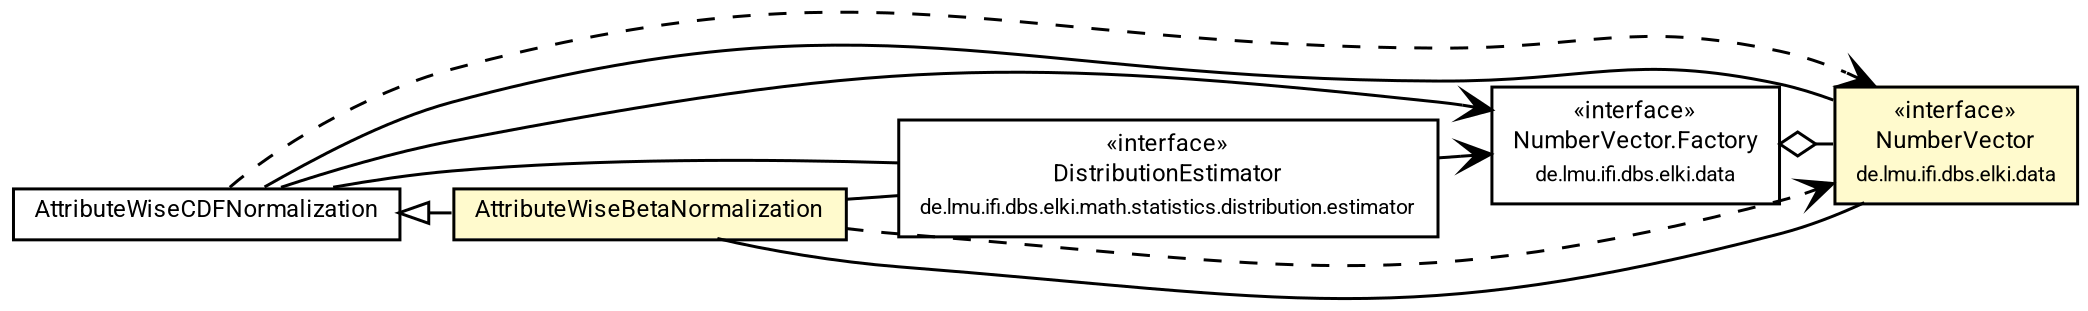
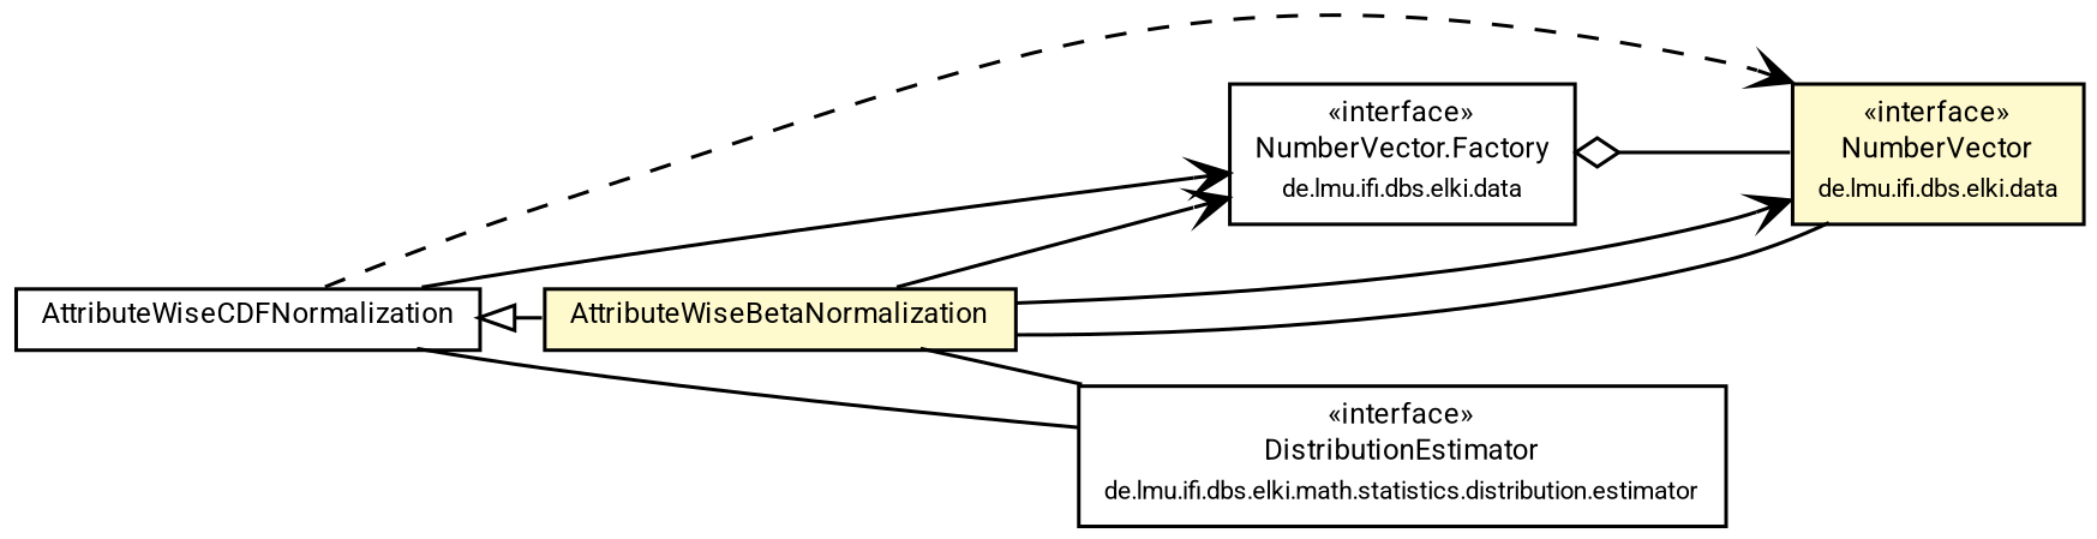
  digraph {
    nodesep=0.15
    rankdir=LR
    ranksep=0.25
    node [fontcolor=black fontname=Roboto fontsize=8 margin=0 shape=plaintext]
    edge [arrowhead=none color=black fontname=Roboto fontsize=7 labelfontname=Roboto labelfontsize=7 weight=2]
    n1 [height=0 label=<<table title="de.lmu.ifi.dbs.elki.data.NumberVector" border="0" cellborder="1" cellspacing="0" cellpadding="2" bgcolor="LemonChiffon" href="../../../../data/NumberVector.html" target="_parent"> 		<tr><td><table border="0" cellspacing="0" cellpadding="1"> 		<tr><td align="center" balign="center"> &#171;interface&#187; </td></tr> 		<tr><td align="center" balign="center"> <font face="Roboto">NumberVector</font> </td></tr> 		<tr><td align="center" balign="center"> <font face="Roboto" point-size="7.0">de.lmu.ifi.dbs.elki.data</font> </td></tr> 		</table></td></tr> 		</table>> width=0]
    n2 [height=0 label=<<table title="de.lmu.ifi.dbs.elki.data.NumberVector.Factory" border="0" cellborder="1" cellspacing="0" cellpadding="2" href="../../../../data/NumberVector.Factory.html" target="_parent"> 		<tr><td><table border="0" cellspacing="0" cellpadding="1"> 		<tr><td align="center" balign="center"> &#171;interface&#187; </td></tr> 		<tr><td align="center" balign="center"> <font face="Roboto">NumberVector.Factory</font> </td></tr> 		<tr><td align="center" balign="center"> <font face="Roboto" point-size="7.0">de.lmu.ifi.dbs.elki.data</font> </td></tr> 		</table></td></tr> 		</table>> width=0]
    n3 [height=0 label=<<table title="de.lmu.ifi.dbs.elki.math.statistics.distribution.estimator.DistributionEstimator" border="0" cellborder="1" cellspacing="0" cellpadding="2" href="../../../../math/statistics/distribution/estimator/DistributionEstimator.html" target="_parent"> 		<tr><td><table border="0" cellspacing="0" cellpadding="1"> 		<tr><td align="center" balign="center"> &#171;interface&#187; </td></tr> 		<tr><td align="center" balign="center"> <font face="Roboto">DistributionEstimator</font> </td></tr> 		<tr><td align="center" balign="center"> <font face="Roboto" point-size="7.0">de.lmu.ifi.dbs.elki.math.statistics.distribution.estimator</font> </td></tr> 		</table></td></tr> 		</table>> width=0]
    n4 [height=0 label=<<table title="de.lmu.ifi.dbs.elki.datasource.filter.normalization.columnwise.AttributeWiseBetaNormalization" border="0" cellborder="1" cellspacing="0" cellpadding="2" bgcolor="lemonChiffon" href="AttributeWiseBetaNormalization.html" target="_parent"> 		<tr><td><table border="0" cellspacing="0" cellpadding="1"> 		<tr><td align="center" balign="center"> <font face="Roboto">AttributeWiseBetaNormalization</font> </td></tr> 		</table></td></tr> 		</table>> width=0]
    n5 [height=0 label=<<table title="de.lmu.ifi.dbs.elki.datasource.filter.normalization.columnwise.AttributeWiseCDFNormalization" border="0" cellborder="1" cellspacing="0" cellpadding="2" href="AttributeWiseCDFNormalization.html" target="_parent"> 		<tr><td><table border="0" cellspacing="0" cellpadding="1"> 		<tr><td align="center" balign="center"> <font face="Roboto">AttributeWiseCDFNormalization</font> </td></tr> 		</table></td></tr> 		</table>> width=0]
    n2 -> n1 [arrowtail=ediamond dir=back weight=4]
    n4 -> n1
-   n4 -> n1 [arrowhead=open style=dashed weight=0]
-   n3 -> n2 [arrowhead=open weight=1]
+   n4 -> n1 [arrowhead=open style=solid weight=0]
+   n4 -> n2 [arrowhead=open weight=1]
    n4 -> n3
-   n5 -> n1
    n5 -> n1 [arrowhead=open style=dashed weight=0]
    n5 -> n2 [arrowhead=open weight=1]
    n5 -> n3
    n5 -> n4 [arrowtail=empty dir=back weight=10 arrowhead=""]
  }
